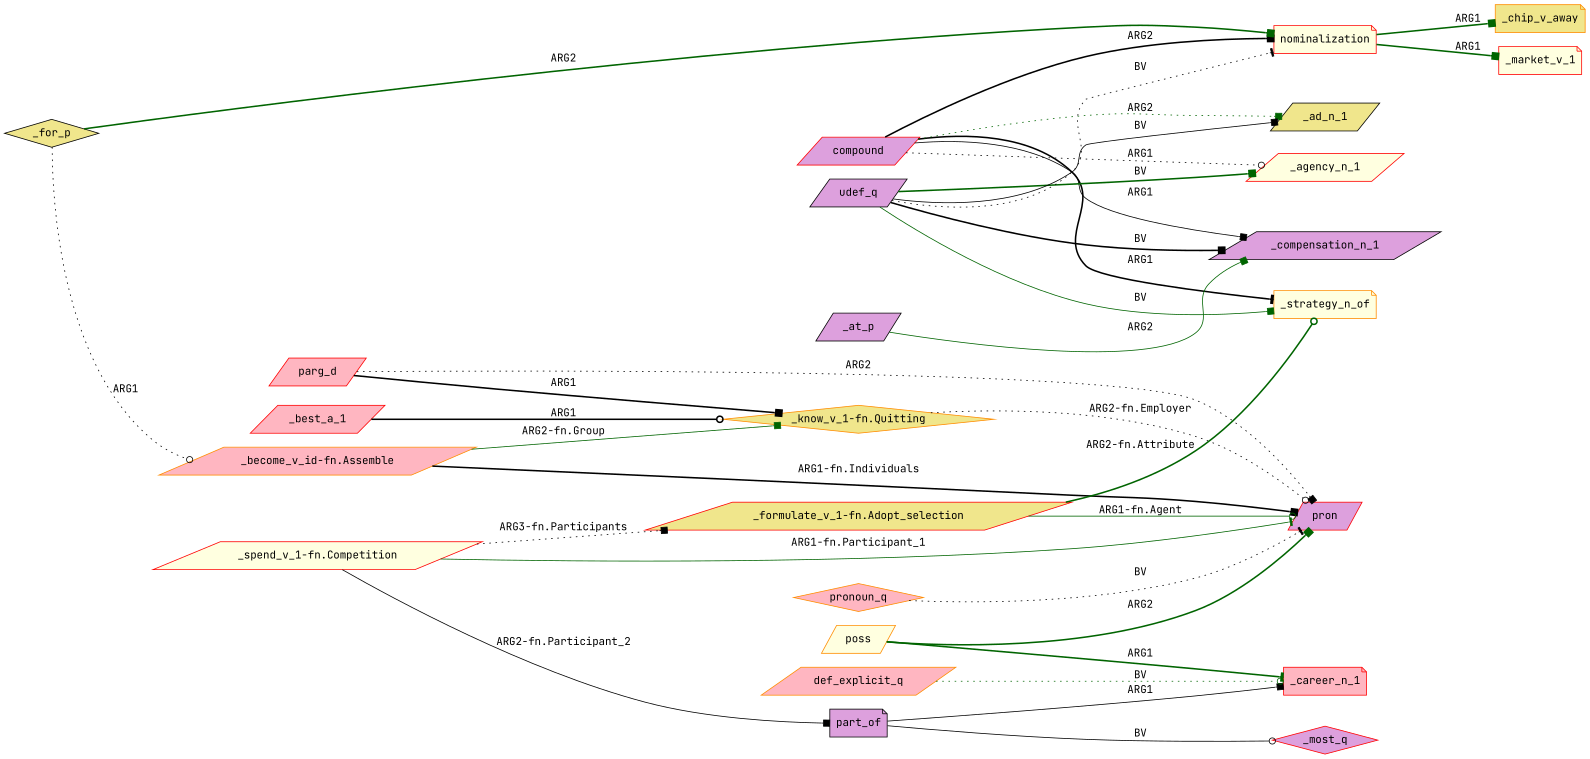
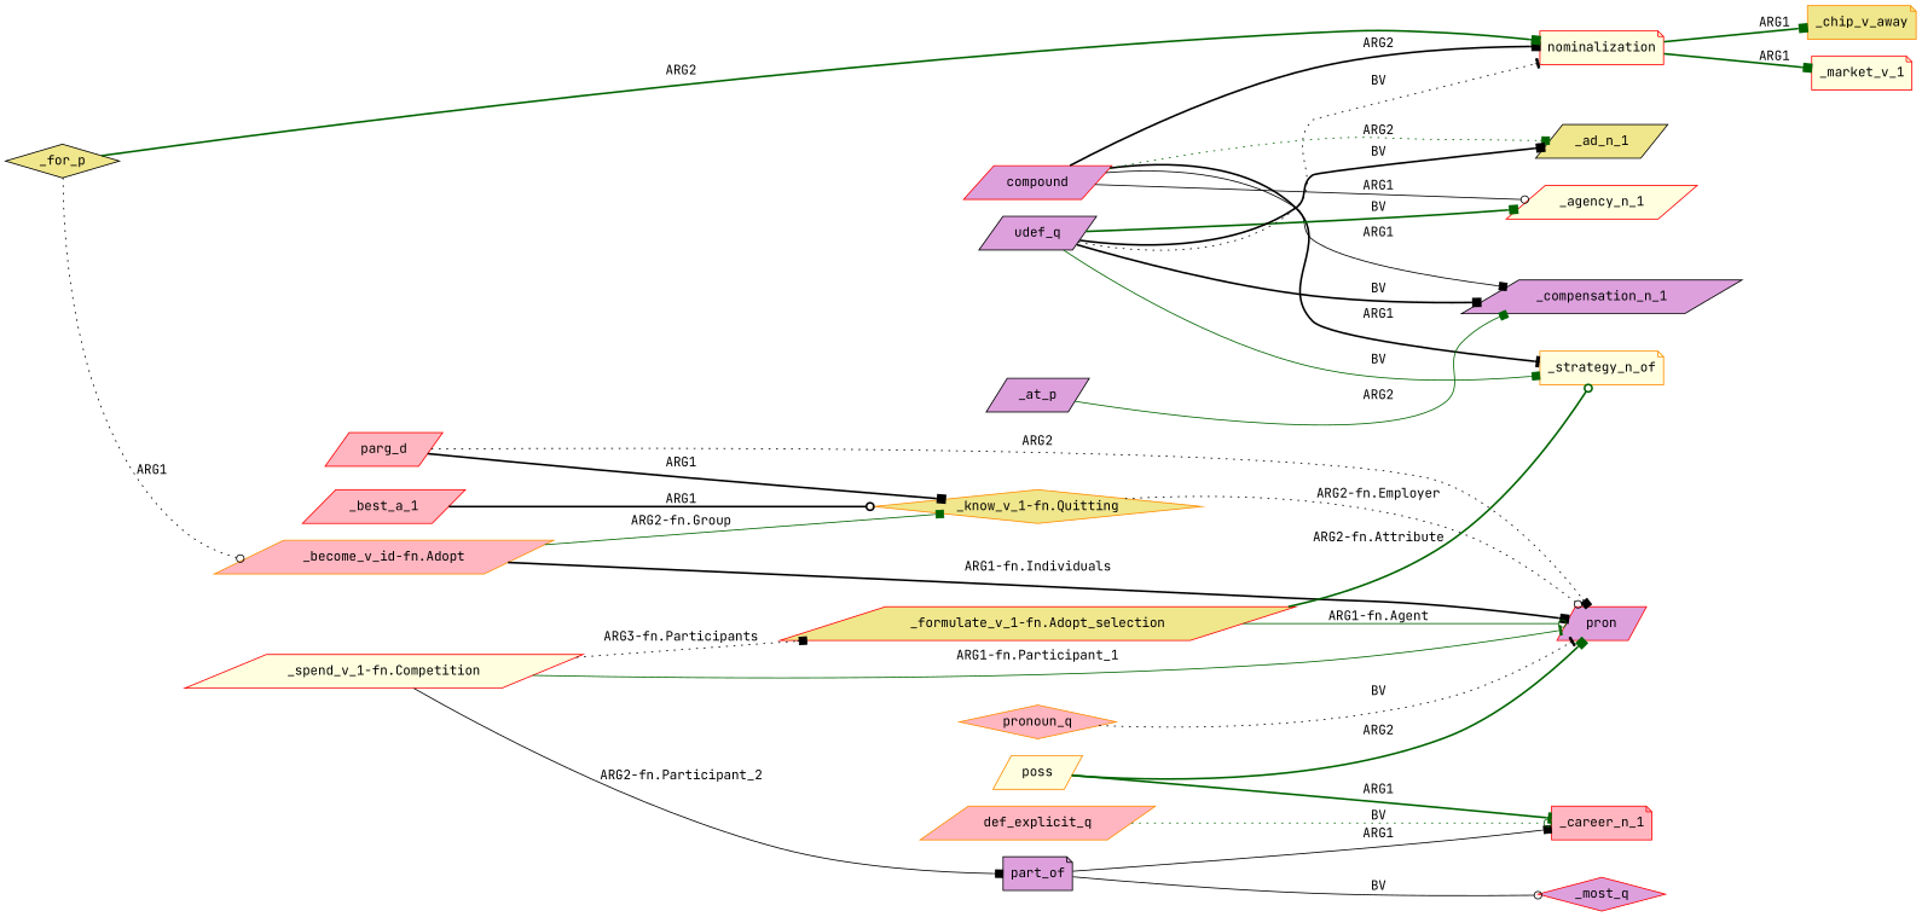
  digraph {
    fontname="JetBrains Mono"
    rankdir=LR
    node [color=red fillcolor=plum fontname="JetBrains Mono" shape=parallelogram style=filled]
    edge [arrowhead=box color=black fontname="JetBrains Mono" style=bold]
    _agency_n_1 [fillcolor=lightyellow]
    compound
    nominalization [fillcolor=lightyellow shape=note]
    _compensation_n_1 [color=black]
    _strategy_n_of [color=darkorange fillcolor=lightyellow shape=note]
    _ad_n_1 [color=black fillcolor=khaki]
    _chip_v_away [color=darkorange fillcolor=khaki shape=note]
    _market_v_1 [fillcolor=lightyellow shape=note]
-   "_become_v_id-fn.Assemble" [color=darkorange fillcolor=lightpink]
+   "_become_v_id-fn.Assemble" [color=darkorange fillcolor=lightpink label="_become_v_id-fn.Adopt"]
    pron
    "_know_v_1-fn.Quitting" [color=darkorange fillcolor=khaki shape=diamond]
    "_spend_v_1-fn.Competition" [fillcolor=lightyellow]
    part_of [color=black shape=note]
    "_formulate_v_1-fn.Adopt_selection" [fillcolor=khaki]
    _career_n_1 [fillcolor=lightpink shape=note]
    _most_q [shape=diamond]
    udef_q [color=black]
    def_explicit_q [color=darkorange fillcolor=lightpink]
    _best_a_1 [fillcolor=lightpink]
    parg_d [fillcolor=lightpink]
    pronoun_q [color=darkorange fillcolor=lightpink shape=diamond]
    poss [color=darkorange fillcolor=lightyellow]
    _at_p [color=black]
    _for_p [color=black fillcolor=khaki shape=diamond]
-   compound -> _agency_n_1 [arrowhead=odot label=ARG1 style=dotted]
+   compound -> _agency_n_1 [arrowhead=odot label=ARG1 style=solid]
    compound -> nominalization [label=ARG2]
    compound -> _compensation_n_1 [label=ARG1 style=solid]
    compound -> _strategy_n_of [arrowhead=tee label=ARG1]
    compound -> _ad_n_1 [color=darkgreen label=ARG2 style=dotted]
    nominalization -> _chip_v_away [color=darkgreen label=ARG1]
    nominalization -> _market_v_1 [color=darkgreen label=ARG1]
    "_become_v_id-fn.Assemble" -> pron [label="ARG1-fn.Individuals"]
    "_become_v_id-fn.Assemble" -> "_know_v_1-fn.Quitting" [color=darkgreen label="ARG2-fn.Group" style=solid]
    "_know_v_1-fn.Quitting" -> pron [arrowhead=odot label="ARG2-fn.Employer" style=dotted]
    "_spend_v_1-fn.Competition" -> pron [arrowhead=tee color=darkgreen label="ARG1-fn.Participant_1" style=solid]
    "_spend_v_1-fn.Competition" -> part_of [label="ARG2-fn.Participant_2" style=solid]
    "_spend_v_1-fn.Competition" -> "_formulate_v_1-fn.Adopt_selection" [label="ARG3-fn.Participants" style=dotted]
    part_of -> _career_n_1 [label=ARG1 style=solid]
    part_of -> _most_q [arrowhead=odot label=BV style=solid]
    "_formulate_v_1-fn.Adopt_selection" -> _strategy_n_of [arrowhead=odot color=darkgreen label="ARG2-fn.Attribute"]
    "_formulate_v_1-fn.Adopt_selection" -> pron [arrowhead=odot color=darkgreen label="ARG1-fn.Agent" style=solid]
    udef_q -> _agency_n_1 [color=darkgreen label=BV]
    udef_q -> nominalization [arrowhead=tee label=BV style=dotted]
    udef_q -> _compensation_n_1 [label=BV]
    udef_q -> _strategy_n_of [color=darkgreen label=BV style=solid]
-   udef_q -> _ad_n_1 [label=BV style=solid]
+   udef_q -> _ad_n_1 [label=BV]
    def_explicit_q -> _career_n_1 [arrowhead=odot color=darkgreen label=BV style=dotted]
    _best_a_1 -> "_know_v_1-fn.Quitting" [arrowhead=odot label=ARG1]
    parg_d -> pron [label=ARG2 style=dotted]
    parg_d -> "_know_v_1-fn.Quitting" [label=ARG1]
    pronoun_q -> pron [arrowhead=tee label=BV style=dotted]
    poss -> pron [color=darkgreen label=ARG2]
    poss -> _career_n_1 [arrowhead=tee color=darkgreen label=ARG1]
    _at_p -> _compensation_n_1 [color=darkgreen label=ARG2 style=solid]
    _for_p -> nominalization [color=darkgreen label=ARG2]
    _for_p -> "_become_v_id-fn.Assemble" [arrowhead=odot label=ARG1 style=dotted]
  }
